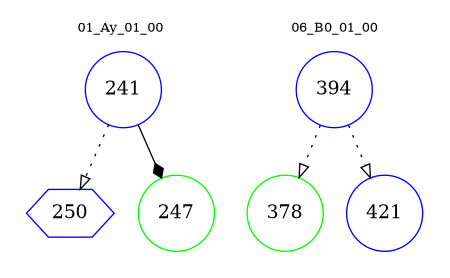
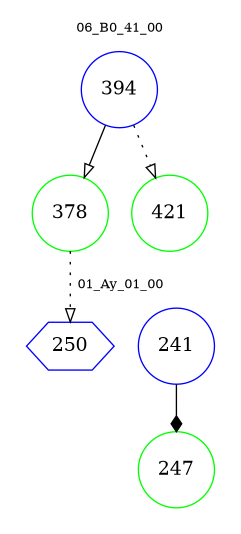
  digraph {
    node [color=blue shape=circle]
    edge [arrowhead=onormal color=black style=dotted]
    n1 [label=241]
    n2 [label=250 shape=hexagon]
    n3 [color=green label=247]
    n4 [label=394]
    n5 [color=green label=378]
-   n6 [label=421]
+   n6 [color=green label=421]
    subgraph cluster_1 {
      color=white
      fontsize=10
      label="01_Ay_01_00"
      n1
      n2
      n3
    }
    subgraph cluster_2 {
      color=white
      fontsize=10
-     label="06_B0_01_00"
+     label="06_B0_41_00"
      n4
      n5
      n6
    }
-   n1 -> n2
+   n5 -> n2
    n1 -> n3 [arrowhead=diamond style=solid]
-   n4 -> n5
+   n4 -> n5 [style=solid]
    n4 -> n6
  }
